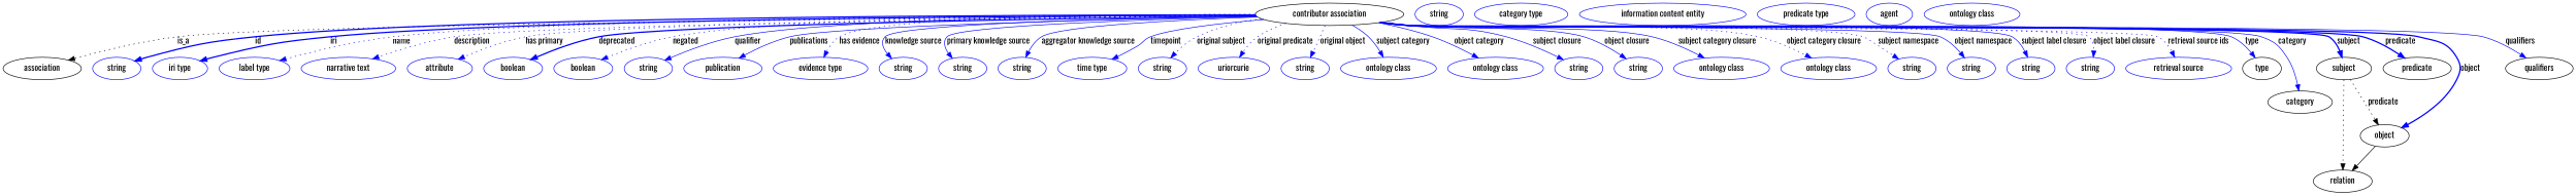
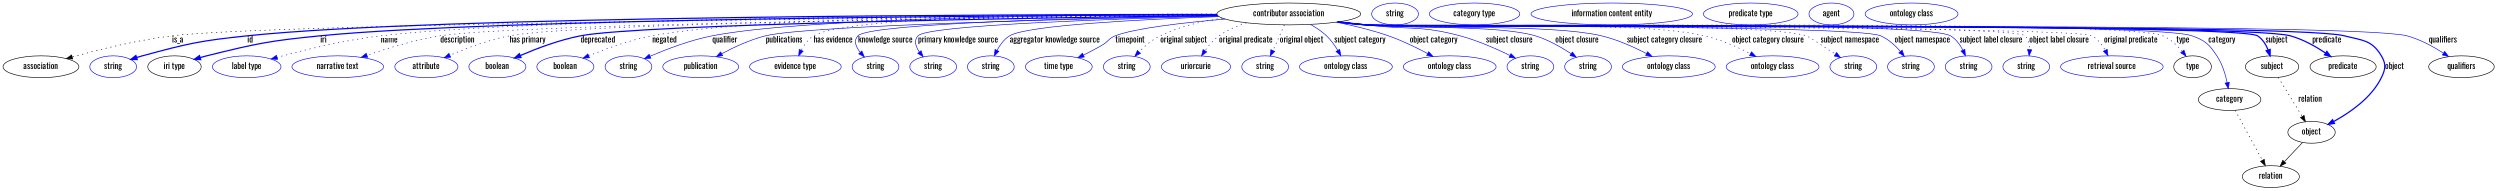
  digraph {
    fontname=Oswald
    node [fontname=Oswald color=blue]
    edge [fontname=Oswald style=solid color=blue]
    n1 [height=0.5 label="contributor association" width=3.2858 color=""]
    association [height=0.5 width=1.7332 color=""]
    n3 [height=0.5 label=string width=1.0652]
-   n4 [height=0.5 label="iri type" width=1.2277]
+   n4 [color=black height=0.5 label="iri type" width=1.2277]
    n5 [height=0.5 label="label type" width=1.5707]
    n6 [height=0.5 label="narrative text" width=2.0943]
    n7 [height=0.5 label=attribute width=1.4443]
    n8 [height=0.5 label=boolean width=1.2999]
    n9 [height=0.5 label=boolean width=1.2999]
    n10 [height=0.5 label=string width=1.0652]
    n11 [height=0.5 label=publication width=1.7332]
    n12 [height=0.5 label="evidence type" width=2.0943]
    n13 [height=0.5 label=string width=1.0652]
    n14 [height=0.5 label=string width=1.0652]
    n15 [height=0.5 label=string width=1.0652]
    n16 [height=0.5 label="time type" width=1.5346]
    n17 [height=0.5 label=string width=1.0652]
    n18 [height=0.5 label=uriorcurie width=1.5887]
    n19 [height=0.5 label=string width=1.0652]
    n20 [height=0.5 label="ontology class" width=2.1304]
    n21 [height=0.5 label="ontology class" width=2.1304]
    n22 [height=0.5 label=string width=1.0652]
    n23 [height=0.5 label=string width=1.0652]
    n24 [height=0.5 label="ontology class" width=2.1304]
    n25 [height=0.5 label="ontology class" width=2.1304]
    n26 [height=0.5 label=string width=1.0652]
    n27 [height=0.5 label=string width=1.0652]
    n28 [height=0.5 label=string width=1.0652]
    n29 [height=0.5 label=string width=1.0652]
    n30 [height=0.5 label="retrieval source" width=2.347]
    type [height=0.5 width=0.86659 color=""]
    category [height=0.5 width=1.4263 color=""]
    subject [height=0.5 width=1.2277 color=""]
    predicate [height=0.5 width=1.5165 color=""]
    object [height=0.5 width=1.0832 color=""]
    qualifiers [height=0.5 width=1.4985 color=""]
    relation [height=0.5 width=1.2999 color=""]
    n38 [height=0.5 label=string width=1.0652]
    n39 [height=0.5 label="category type" width=2.0762]
    n40 [height=0.5 label="information content entity" width=3.7011]
    n41 [height=0.5 label="predicate type" width=2.1665]
    n42 [height=0.5 label=agent width=1.0291]
    n43 [height=0.5 label="ontology class" width=2.1304]
    n1 -> association [label=is_a style=dotted color=""]
    n1 -> n3 [label=id style=bold]
    n1 -> n4 [label=iri style=bold]
    n1 -> n5 [label=name style=dotted]
    n1 -> n6 [label=description style=dotted]
    n1 -> n7 [label="has primary" style=dotted]
    n1 -> n8 [label=deprecated style=bold]
    n1 -> n9 [label=negated style=dotted]
    n1 -> n10 [label=qualifier]
    n1 -> n11 [label=publications]
    n1 -> n12 [label="has evidence" style=dotted]
    n1 -> n13 [label="knowledge source"]
    n1 -> n14 [label="primary knowledge source"]
    n1 -> n15 [label="aggregator knowledge source"]
    n1 -> n16 [label=timepoint]
    n1 -> n17 [label="original subject" style=dotted]
    n1 -> n18 [label="original predicate" style=dotted]
    n1 -> n19 [label="original object" style=dotted]
    n1 -> n20 [label="subject category"]
    n1 -> n21 [label="object category"]
    n1 -> n22 [label="subject closure"]
    n1 -> n23 [label="object closure"]
    n1 -> n24 [label="subject category closure"]
    n1 -> n25 [label="object category closure" style=dotted]
    n1 -> n26 [label="subject namespace" style=dotted]
    n1 -> n27 [label="object namespace"]
    n1 -> n28 [label="subject label closure"]
    n1 -> n29 [label="object label closure" style=dotted]
-   n1 -> n30 [label="retrieval source ids" style=dotted]
-   n1 -> type [label=type]
+   n1 -> n30 [label="original predicate" style=dotted]
+   n1 -> type [label=type style=dotted]
    n1 -> category [label=category]
    n1 -> subject [label=subject style=bold]
    n1 -> predicate [label=predicate style=bold]
    n1 -> object [label=object style=bold]
    n1 -> qualifiers [label=qualifiers]
-   subject -> object [label=predicate style=dotted color=""]
-   subject -> relation [style=dotted color=""]
+   subject -> object [label=relation style=dotted color=""]
+   category -> relation [style=dotted color=""]
    object -> relation [color=""]
  }
